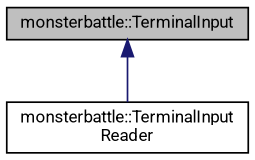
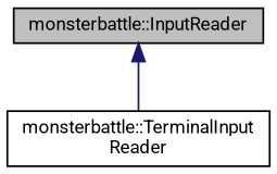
  digraph {
    fontname=Roboto
    node [color=black fontname=Roboto fontsize=10 shape=record style=filled]
-   n1 [fillcolor=grey75 fontcolor=black height=0.2 label="monsterbattle::TerminalInput" width=0.4]
+   n1 [fillcolor=grey75 fontcolor=black height=0.2 label="monsterbattle::InputReader" width=0.4]
    n2 [fillcolor=white height=0.2 label="monsterbattle::TerminalInput\lReader" width=0.4]
    n1 -> n2 [color=midnightblue dir=back fontname=Roboto fontsize=10 labelfontname=Helvetica labelfontsize=10 style=solid]
  }
